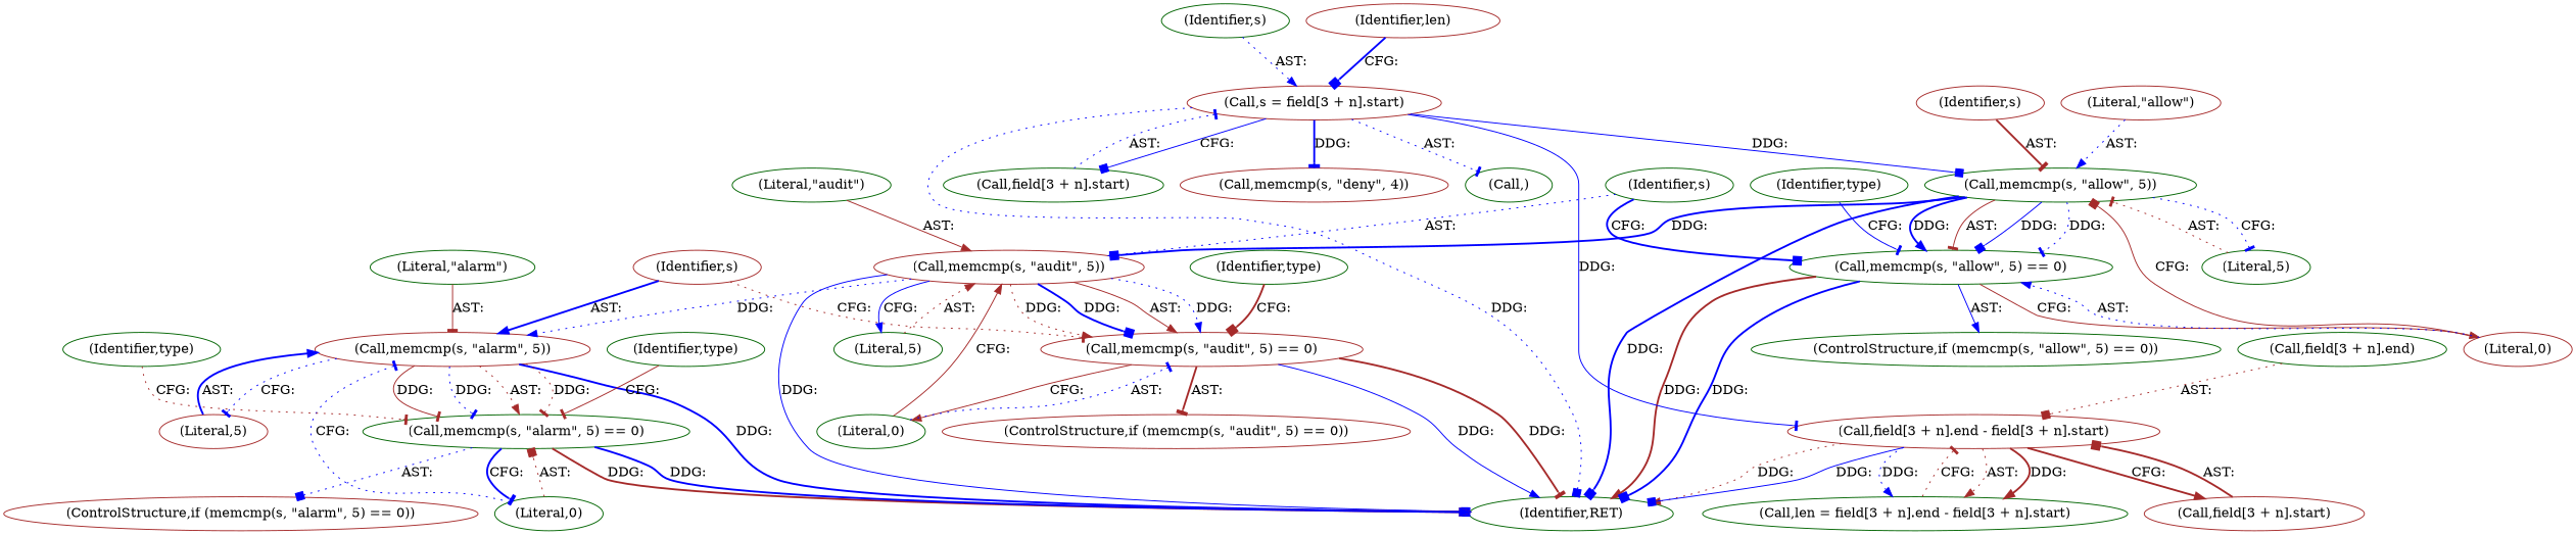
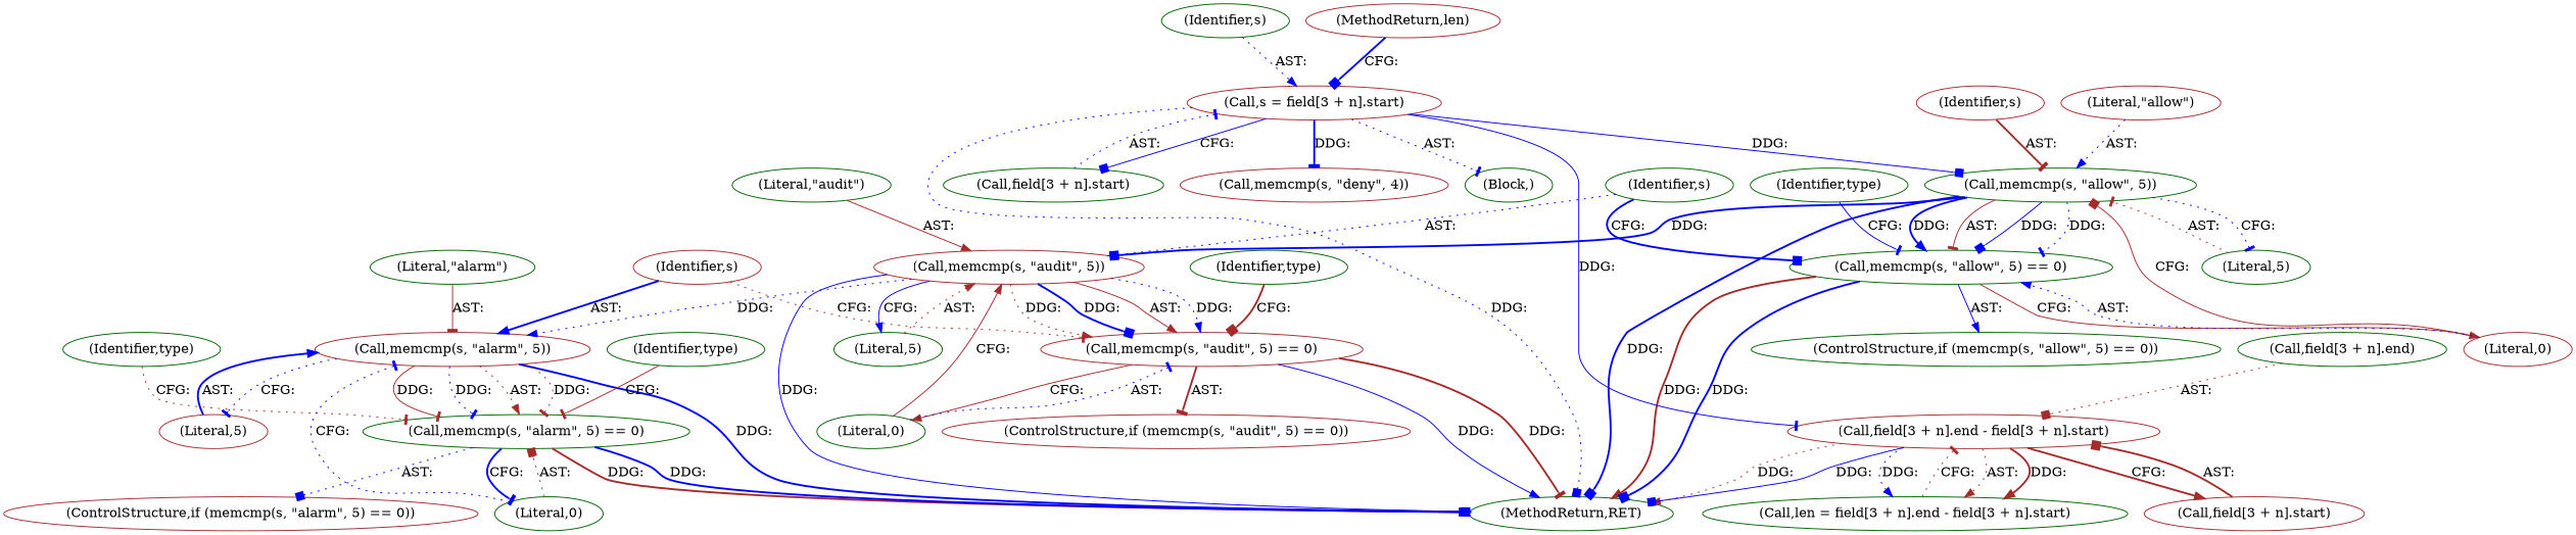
  digraph {
    node [color=darkgreen]
    edge [arrowhead=normal color=blue style=dotted]
    n1 [label="(Call,memcmp(s, \"allow\", 5))"]
    n2 [label="(Call,memcmp(s, \"allow\", 5) == 0)"]
    n3 [color=brown label="(Call,memcmp(s, \"audit\", 5))"]
    n4 [label="(Literal,5)"]
-   n5 [label="(Identifier,RET)"]
+   n5 [label="(MethodReturn,RET)"]
    n6 [label="(ControlStructure,if (memcmp(s, \"allow\", 5) == 0))"]
    n7 [color=brown label="(Literal,0)"]
    n8 [color=brown label="(Call,memcmp(s, \"audit\", 5) == 0)"]
    n9 [color=brown label="(Call,memcmp(s, \"alarm\", 5))"]
    n10 [label="(Literal,5)"]
    n11 [color=brown label="(Call,s = field[3 + n].start)"]
    n12 [label="(Call,field[3 + n].start)"]
    n13 [color=brown label="(Call,memcmp(s, \"deny\", 4))"]
-   n14 [label="(Call,)"]
+   n14 [label="(Block,)"]
    n15 [color=brown label="(Call,field[3 + n].end - field[3 + n].start)"]
    n16 [color=brown label="(Call,field[3 + n].start)"]
    n17 [label="(Call,len = field[3 + n].end - field[3 + n].start)"]
    n18 [label="(Literal,0)"]
    n19 [color=brown label="(ControlStructure,if (memcmp(s, \"audit\", 5) == 0))"]
    n20 [label="(Call,memcmp(s, \"alarm\", 5) == 0)"]
    n21 [color=brown label="(Literal,5)"]
    n22 [color=brown label="(ControlStructure,if (memcmp(s, \"alarm\", 5) == 0))"]
    n23 [label="(Literal,0)"]
    n24 [label="(Identifier,s)"]
    n25 [label="(Call,field[3 + n].end)"]
    n26 [color=brown label="(Identifier,s)"]
    n27 [label="(Identifier,type)"]
    n28 [color=brown label="(Literal,\"allow\")"]
    n29 [label="(Literal,\"alarm\")"]
    n30 [label="(Literal,\"audit\")"]
    n31 [label="(Identifier,s)"]
    n32 [label="(Identifier,type)"]
-   n33 [color=brown label="(Identifier,len)"]
+   n33 [color=brown label="(MethodReturn,len)"]
    n34 [color=brown label="(Identifier,s)"]
    n35 [label="(Identifier,type)"]
    n36 [label="(Identifier,type)"]
    n1 -> n2 [arrowhead=tee color=brown label="AST: " style=solid]
    n1 -> n2 [arrowhead=box label="DDG: " style=solid]
    n1 -> n2 [arrowhead=tee label="DDG: "]
    n1 -> n2 [label="DDG: " style=bold]
    n1 -> n3 [arrowhead=box label="DDG: " style=bold]
    n1 -> n4 [arrowhead=tee label="CFG: "]
    n1 -> n5 [arrowhead=box label="DDG: " style=bold]
    n2 -> n5 [color=brown label="DDG: " style=bold]
    n2 -> n5 [arrowhead=box label="DDG: " style=bold]
    n2 -> n6 [label="AST: " style=solid]
    n2 -> n7 [color=brown label="CFG: " style=solid]
    n3 -> n5 [label="DDG: " style=solid]
    n3 -> n8 [color=brown label="AST: " style=solid]
    n3 -> n8 [label="DDG: "]
    n3 -> n8 [color=brown label="DDG: "]
    n3 -> n8 [arrowhead=box label="DDG: " style=bold]
    n3 -> n9 [label="DDG: "]
    n3 -> n10 [label="CFG: " style=solid]
    n4 -> n1 [arrowhead=tee color=brown label="AST: "]
    n7 -> n1 [arrowhead=box color=brown label="CFG: " style=solid]
    n7 -> n2 [label="AST: "]
    n8 -> n5 [label="DDG: " style=solid]
    n8 -> n5 [arrowhead=tee color=brown label="DDG: " style=bold]
    n8 -> n18 [color=brown label="CFG: " style=solid]
    n8 -> n19 [arrowhead=tee color=brown label="AST: " style=bold]
    n9 -> n5 [arrowhead=box label="DDG: " style=bold]
    n9 -> n20 [color=brown label="AST: "]
    n9 -> n20 [arrowhead=tee color=brown label="DDG: "]
    n9 -> n20 [arrowhead=tee color=brown label="DDG: " style=solid]
    n9 -> n20 [arrowhead=tee label="DDG: "]
    n9 -> n21 [arrowhead=tee label="CFG: "]
    n10 -> n3 [color=brown label="AST: "]
    n11 -> n1 [arrowhead=box label="DDG: " style=solid]
    n11 -> n5 [arrowhead=box label="DDG: "]
    n11 -> n12 [arrowhead=box label="CFG: " style=solid]
    n11 -> n13 [arrowhead=tee label="DDG: " style=bold]
    n11 -> n14 [arrowhead=tee label="AST: "]
    n11 -> n15 [arrowhead=tee label="DDG: " style=solid]
    n12 -> n11 [arrowhead=tee label="AST: "]
    n15 -> n5 [color=brown label="DDG: "]
    n15 -> n5 [arrowhead=box label="DDG: " style=solid]
    n15 -> n16 [color=brown label="CFG: " style=bold]
    n15 -> n17 [color=brown label="AST: "]
    n15 -> n17 [color=brown label="DDG: " style=bold]
    n15 -> n17 [label="DDG: "]
    n16 -> n15 [arrowhead=box color=brown label="AST: " style=bold]
    n17 -> n15 [arrowhead=tee color=brown label="CFG: "]
    n18 -> n3 [color=brown label="CFG: " style=solid]
    n18 -> n8 [arrowhead=tee label="AST: "]
    n20 -> n5 [color=brown label="DDG: " style=bold]
    n20 -> n5 [label="DDG: " style=bold]
    n20 -> n22 [arrowhead=box label="AST: "]
    n20 -> n23 [arrowhead=tee label="CFG: " style=bold]
    n21 -> n9 [label="AST: " style=bold]
    n23 -> n9 [arrowhead=tee label="CFG: "]
    n23 -> n20 [arrowhead=box color=brown label="AST: "]
    n24 -> n11 [label="AST: "]
    n25 -> n15 [arrowhead=box color=brown label="AST: "]
    n26 -> n1 [arrowhead=tee color=brown label="AST: " style=bold]
    n27 -> n20 [arrowhead=tee color=brown label="CFG: "]
    n28 -> n1 [label="AST: "]
    n29 -> n9 [arrowhead=tee color=brown label="AST: " style=solid]
    n30 -> n3 [color=brown label="AST: " style=solid]
    n31 -> n2 [arrowhead=box label="CFG: " style=bold]
    n31 -> n3 [label="AST: "]
    n32 -> n8 [arrowhead=box color=brown label="CFG: " style=bold]
    n33 -> n11 [arrowhead=box label="CFG: " style=bold]
    n34 -> n8 [arrowhead=tee color=brown label="CFG: "]
    n34 -> n9 [label="AST: " style=bold]
    n35 -> n20 [arrowhead=tee color=brown label="CFG: " style=solid]
    n36 -> n2 [arrowhead=tee label="CFG: " style=solid]
  }
